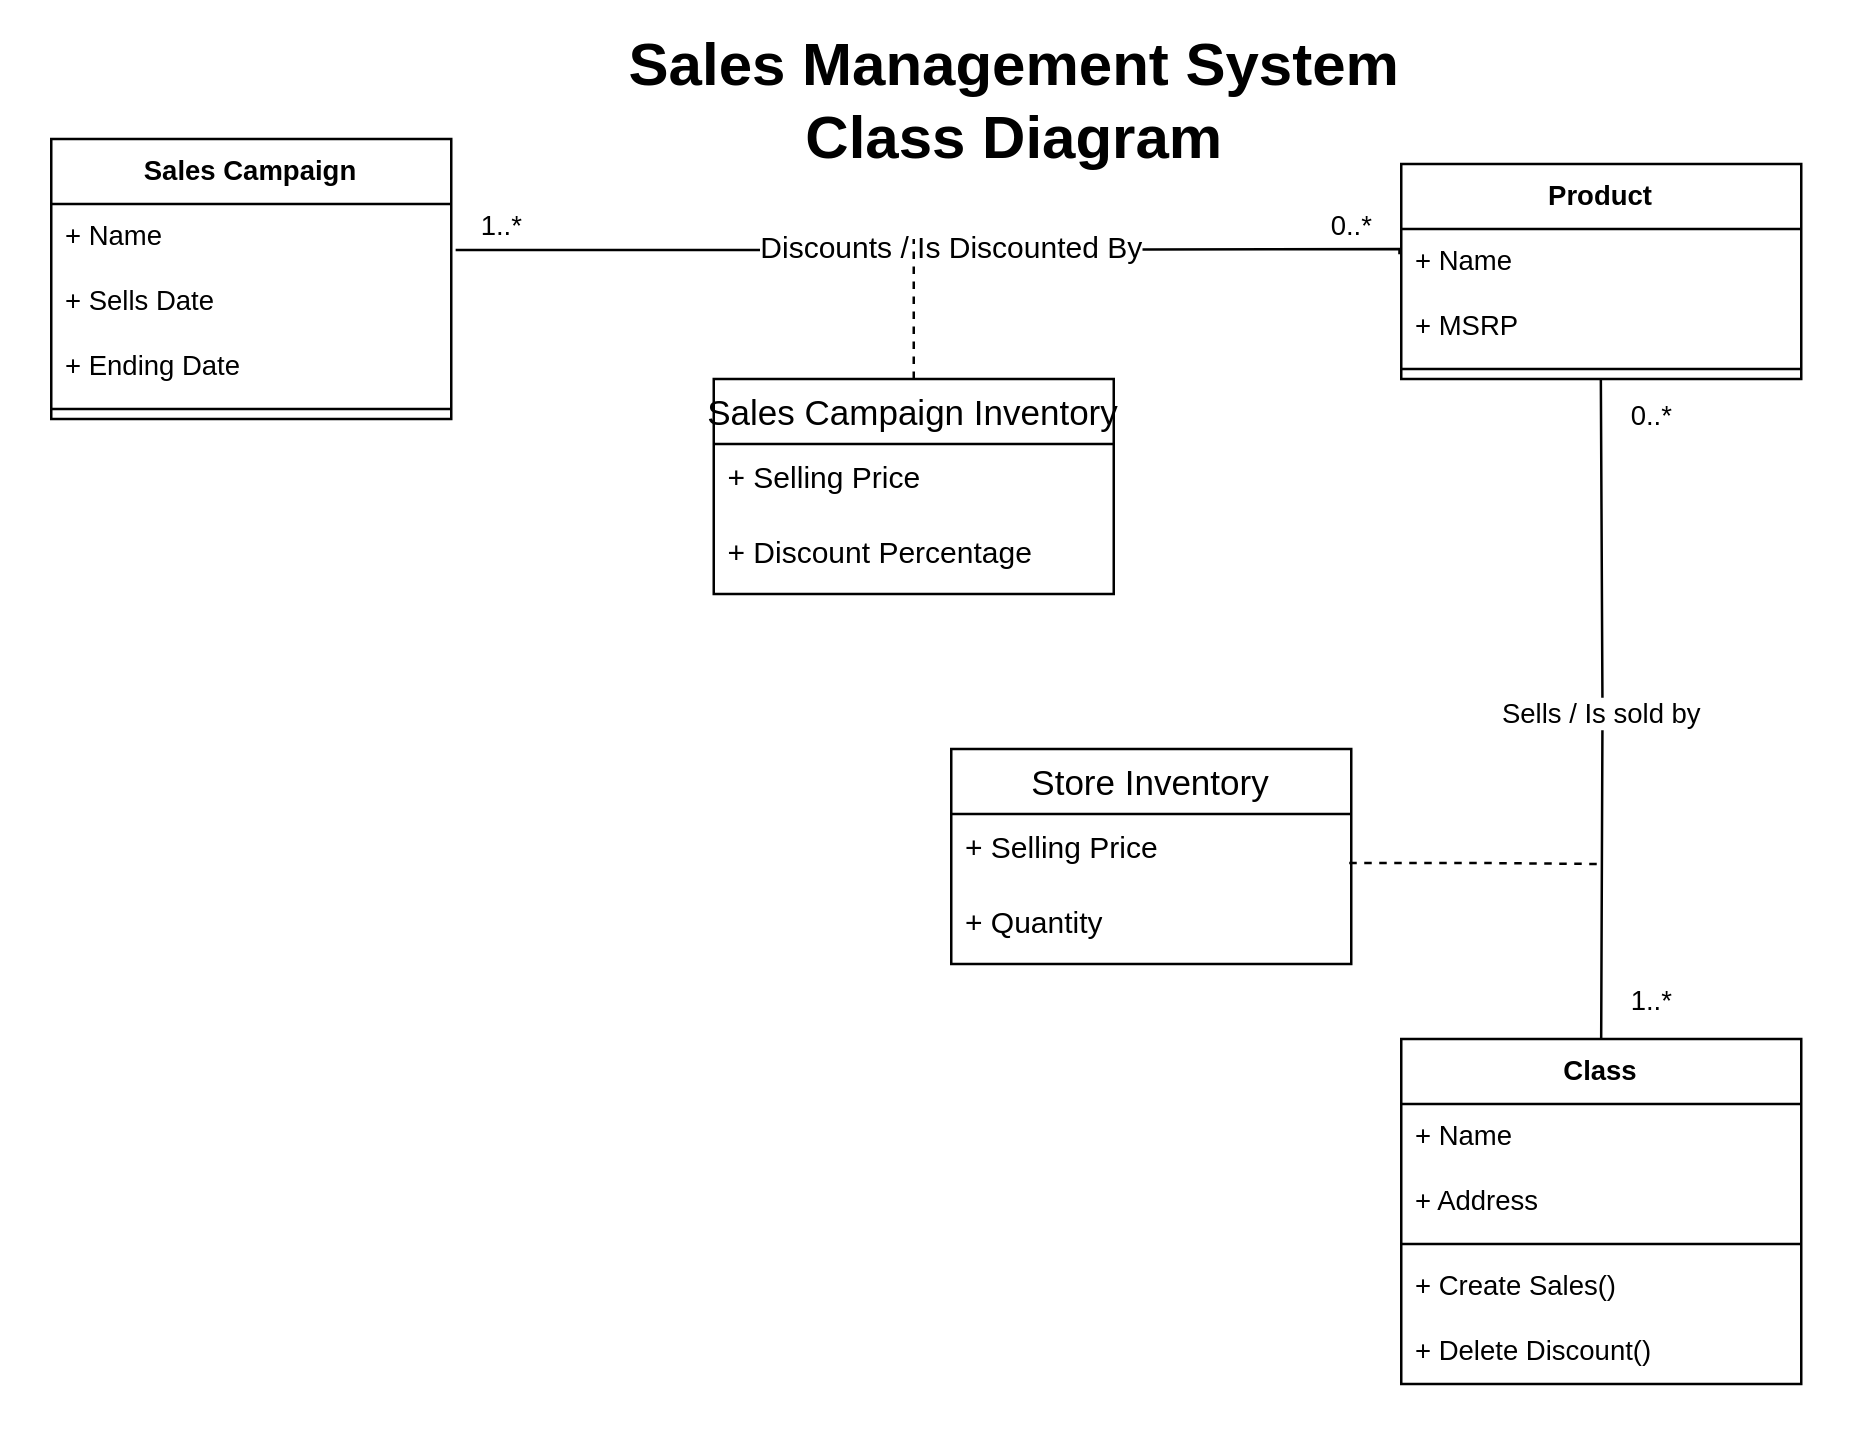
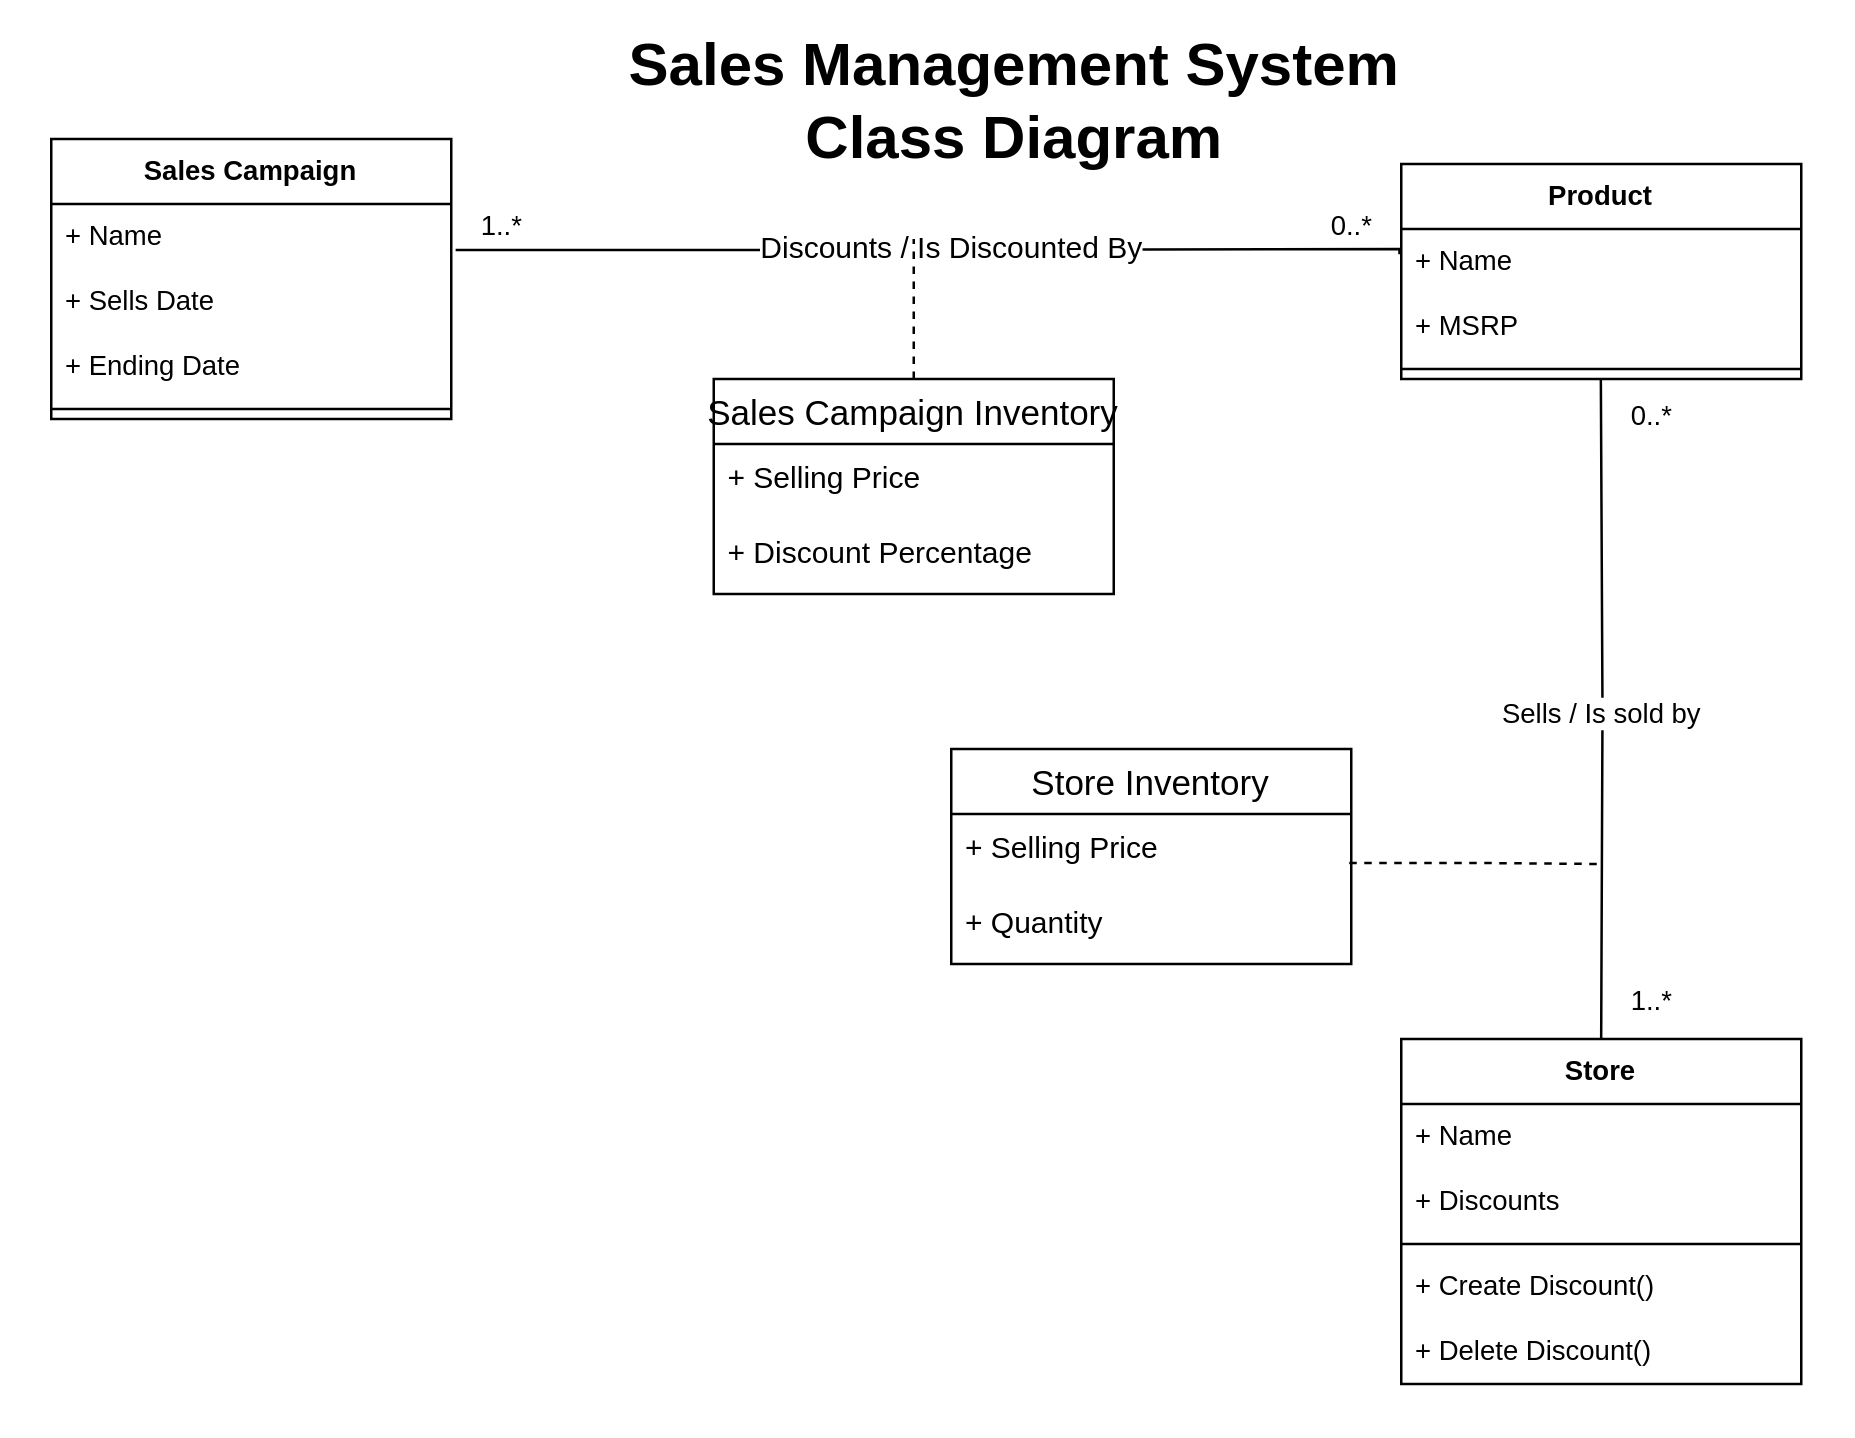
  <mxCell id="0" />
  <mxCell id="1" parent="0" />
  <mxCell id="2" style="edgeStyle=orthogonalEdgeStyle;shape=connector;rounded=0;orthogonalLoop=1;jettySize=auto;html=1;strokeColor=default;align=center;verticalAlign=middle;fontFamily=Helvetica;fontSize=11;fontColor=default;labelBackgroundColor=default;endArrow=none;endFill=0;entryX=0.499;entryY=1.005;entryDx=0;entryDy=0;entryPerimeter=0;" parent="1" edge="1"><mxGeometry relative="1" as="geometry"><mxPoint x="639.84" y="151.15" as="targetPoint" /><mxPoint x="639.966" y="415" as="sourcePoint" /></mxGeometry></mxCell>
  <mxCell id="3" value="Sells / Is sold by" style="edgeLabel;html=1;align=center;verticalAlign=middle;resizable=0;points=[];fontFamily=Helvetica;fontSize=11;fontColor=default;labelBackgroundColor=default;" parent="2" vertex="1" connectable="0"><mxGeometry x="-0.017" y="1" relative="1" as="geometry"><mxPoint as="offset" /></mxGeometry></mxCell>
  <mxCell id="4" style="edgeStyle=orthogonalEdgeStyle;shape=connector;rounded=0;orthogonalLoop=1;jettySize=auto;html=1;strokeColor=default;align=center;verticalAlign=middle;fontFamily=Helvetica;fontSize=11;fontColor=default;labelBackgroundColor=default;endArrow=none;endFill=0;exitX=0.995;exitY=0.653;exitDx=0;exitDy=0;dashed=1;exitPerimeter=0;" parent="1" edge="1"><mxGeometry relative="1" as="geometry"><mxPoint x="640" y="345" as="targetPoint" /><mxPoint x="539.2" y="344.59" as="sourcePoint" /><Array as="points"><mxPoint x="590" y="345" /></Array></mxGeometry></mxCell>
  <mxCell id="5" value="Store Inventory" style="swimlane;fontStyle=0;childLayout=stackLayout;horizontal=1;startSize=26;horizontalStack=0;resizeParent=1;resizeParentMax=0;resizeLast=0;collapsible=1;marginBottom=0;align=center;fontSize=14;" parent="1" vertex="1"><mxGeometry x="380" y="299" width="160" height="86" as="geometry" /></mxCell>
  <mxCell id="6" value="+ Selling Price" style="text;strokeColor=none;fillColor=none;spacingLeft=4;spacingRight=4;overflow=hidden;rotatable=0;points=[[0,0.5],[1,0.5]];portConstraint=eastwest;fontSize=12;whiteSpace=wrap;html=1;" parent="5" vertex="1"><mxGeometry y="26" width="160" height="30" as="geometry" /></mxCell>
  <mxCell id="7" value="+ Quantity" style="text;strokeColor=none;fillColor=none;spacingLeft=4;spacingRight=4;overflow=hidden;rotatable=0;points=[[0,0.5],[1,0.5]];portConstraint=eastwest;fontSize=12;whiteSpace=wrap;html=1;" parent="5" vertex="1"><mxGeometry y="56" width="160" height="30" as="geometry" /></mxCell>
  <mxCell id="8" value="Sales Management System&lt;div&gt;Class Diagram&lt;/div&gt;" style="text;strokeColor=none;fillColor=none;html=1;fontSize=24;fontStyle=1;verticalAlign=middle;align=center;" parent="1" vertex="1"><mxGeometry x="355" y="20" width="100" height="40" as="geometry" /></mxCell>
  <mxCell id="9" style="edgeStyle=orthogonalEdgeStyle;rounded=0;orthogonalLoop=1;jettySize=auto;html=1;endArrow=none;endFill=0;exitX=1.011;exitY=0.324;exitDx=0;exitDy=0;exitPerimeter=0;entryX=0.982;entryY=0.871;entryDx=0;entryDy=0;entryPerimeter=0;" parent="1" target="11" edge="1"><mxGeometry relative="1" as="geometry"><mxPoint x="181.76" y="99.424" as="sourcePoint" /><mxPoint x="490" y="97" as="targetPoint" /><Array as="points"><mxPoint x="369" y="99" /><mxPoint x="559" y="99" /></Array></mxGeometry></mxCell>
  <mxCell id="10" value="Discounts / Is Discounted By" style="edgeLabel;html=1;align=center;verticalAlign=middle;resizable=0;points=[];fontSize=12;" vertex="1" connectable="0" parent="9"><mxGeometry x="0.044" y="1" relative="1" as="geometry"><mxPoint as="offset" /></mxGeometry></mxCell>
  <mxCell id="11" value="0..*" style="text;html=1;align=center;verticalAlign=middle;resizable=0;points=[];autosize=1;strokeColor=none;fillColor=none;fontFamily=Helvetica;fontSize=11;fontColor=default;labelBackgroundColor=default;" parent="1" vertex="1"><mxGeometry x="520" y="75" width="40" height="30" as="geometry" /></mxCell>
  <mxCell id="12" value="0..*" style="text;html=1;align=center;verticalAlign=middle;resizable=0;points=[];autosize=1;strokeColor=none;fillColor=none;fontFamily=Helvetica;fontSize=11;fontColor=default;labelBackgroundColor=default;" parent="1" vertex="1"><mxGeometry x="640" y="151" width="40" height="30" as="geometry" /></mxCell>
  <mxCell id="13" value="1..*" style="text;html=1;align=center;verticalAlign=middle;resizable=0;points=[];autosize=1;strokeColor=none;fillColor=none;fontFamily=Helvetica;fontSize=11;fontColor=default;labelBackgroundColor=default;" parent="1" vertex="1"><mxGeometry x="640" y="385" width="40" height="30" as="geometry" /></mxCell>
  <mxCell id="14" value="Product" style="swimlane;fontStyle=1;align=center;verticalAlign=top;childLayout=stackLayout;horizontal=1;startSize=26;horizontalStack=0;resizeParent=1;resizeParentMax=0;resizeLast=0;collapsible=1;marginBottom=0;whiteSpace=wrap;html=1;fontFamily=Helvetica;fontSize=11;fontColor=default;labelBackgroundColor=default;" parent="1" vertex="1"><mxGeometry x="560" y="65" width="160" height="86" as="geometry" /></mxCell>
  <mxCell id="15" value="+ Name" style="text;strokeColor=none;fillColor=none;align=left;verticalAlign=top;spacingLeft=4;spacingRight=4;overflow=hidden;rotatable=0;points=[[0,0.5],[1,0.5]];portConstraint=eastwest;whiteSpace=wrap;html=1;fontFamily=Helvetica;fontSize=11;fontColor=default;labelBackgroundColor=default;" parent="14" vertex="1"><mxGeometry y="26" width="160" height="26" as="geometry" /></mxCell>
  <mxCell id="16" value="+ MSRP" style="text;strokeColor=none;fillColor=none;align=left;verticalAlign=top;spacingLeft=4;spacingRight=4;overflow=hidden;rotatable=0;points=[[0,0.5],[1,0.5]];portConstraint=eastwest;whiteSpace=wrap;html=1;fontFamily=Helvetica;fontSize=11;fontColor=default;labelBackgroundColor=default;" parent="14" vertex="1"><mxGeometry y="52" width="160" height="26" as="geometry" /></mxCell>
  <mxCell id="17" value="" style="line;strokeWidth=1;fillColor=none;align=left;verticalAlign=middle;spacingTop=-1;spacingLeft=3;spacingRight=3;rotatable=0;labelPosition=right;points=[];portConstraint=eastwest;strokeColor=inherit;fontFamily=Helvetica;fontSize=11;fontColor=default;labelBackgroundColor=default;" parent="14" vertex="1"><mxGeometry y="78" width="160" height="8" as="geometry" /></mxCell>
  <mxCell id="18" value="Sales Campaign" style="swimlane;fontStyle=1;align=center;verticalAlign=top;childLayout=stackLayout;horizontal=1;startSize=26;horizontalStack=0;resizeParent=1;resizeParentMax=0;resizeLast=0;collapsible=1;marginBottom=0;whiteSpace=wrap;html=1;fontFamily=Helvetica;fontSize=11;fontColor=default;labelBackgroundColor=default;" vertex="1" parent="1"><mxGeometry x="20" y="55" width="160" height="112" as="geometry" /></mxCell>
  <mxCell id="19" value="+ Name" style="text;strokeColor=none;fillColor=none;align=left;verticalAlign=top;spacingLeft=4;spacingRight=4;overflow=hidden;rotatable=0;points=[[0,0.5],[1,0.5]];portConstraint=eastwest;whiteSpace=wrap;html=1;fontFamily=Helvetica;fontSize=11;fontColor=default;labelBackgroundColor=default;" vertex="1" parent="18"><mxGeometry y="26" width="160" height="26" as="geometry" /></mxCell>
  <mxCell id="20" value="+ Sells Date" style="text;strokeColor=none;fillColor=none;align=left;verticalAlign=top;spacingLeft=4;spacingRight=4;overflow=hidden;rotatable=0;points=[[0,0.5],[1,0.5]];portConstraint=eastwest;whiteSpace=wrap;html=1;fontFamily=Helvetica;fontSize=11;fontColor=default;labelBackgroundColor=default;" vertex="1" parent="18"><mxGeometry y="52" width="160" height="26" as="geometry" /></mxCell>
  <mxCell id="21" value="+ Ending Date" style="text;strokeColor=none;fillColor=none;align=left;verticalAlign=top;spacingLeft=4;spacingRight=4;overflow=hidden;rotatable=0;points=[[0,0.5],[1,0.5]];portConstraint=eastwest;whiteSpace=wrap;html=1;fontFamily=Helvetica;fontSize=11;fontColor=default;labelBackgroundColor=default;" vertex="1" parent="18"><mxGeometry y="78" width="160" height="26" as="geometry" /></mxCell>
  <mxCell id="22" value="" style="line;strokeWidth=1;fillColor=none;align=left;verticalAlign=middle;spacingTop=-1;spacingLeft=3;spacingRight=3;rotatable=0;labelPosition=right;points=[];portConstraint=eastwest;strokeColor=inherit;fontFamily=Helvetica;fontSize=11;fontColor=default;labelBackgroundColor=default;" vertex="1" parent="18"><mxGeometry y="104" width="160" height="8" as="geometry" /></mxCell>
- <mxCell id="23" value="Class" style="swimlane;fontStyle=1;align=center;verticalAlign=top;childLayout=stackLayout;horizontal=1;startSize=26;horizontalStack=0;resizeParent=1;resizeParentMax=0;resizeLast=0;collapsible=1;marginBottom=0;whiteSpace=wrap;html=1;fontFamily=Helvetica;fontSize=11;fontColor=default;labelBackgroundColor=default;" parent="1" vertex="1"><mxGeometry x="560" y="415" width="160" height="138" as="geometry" /></mxCell>
+ <mxCell id="23" value="Store" style="swimlane;fontStyle=1;align=center;verticalAlign=top;childLayout=stackLayout;horizontal=1;startSize=26;horizontalStack=0;resizeParent=1;resizeParentMax=0;resizeLast=0;collapsible=1;marginBottom=0;whiteSpace=wrap;html=1;fontFamily=Helvetica;fontSize=11;fontColor=default;labelBackgroundColor=default;" parent="1" vertex="1"><mxGeometry x="560" y="415" width="160" height="138" as="geometry" /></mxCell>
  <mxCell id="24" value="+ Name" style="text;strokeColor=none;fillColor=none;align=left;verticalAlign=top;spacingLeft=4;spacingRight=4;overflow=hidden;rotatable=0;points=[[0,0.5],[1,0.5]];portConstraint=eastwest;whiteSpace=wrap;html=1;fontFamily=Helvetica;fontSize=11;fontColor=default;labelBackgroundColor=default;" parent="23" vertex="1"><mxGeometry y="26" width="160" height="26" as="geometry" /></mxCell>
- <mxCell id="25" value="+ Address" style="text;strokeColor=none;fillColor=none;align=left;verticalAlign=top;spacingLeft=4;spacingRight=4;overflow=hidden;rotatable=0;points=[[0,0.5],[1,0.5]];portConstraint=eastwest;whiteSpace=wrap;html=1;fontFamily=Helvetica;fontSize=11;fontColor=default;labelBackgroundColor=default;" vertex="1" parent="23"><mxGeometry y="52" width="160" height="26" as="geometry" /></mxCell>
+ <mxCell id="25" value="+ Discounts" style="text;strokeColor=none;fillColor=none;align=left;verticalAlign=top;spacingLeft=4;spacingRight=4;overflow=hidden;rotatable=0;points=[[0,0.5],[1,0.5]];portConstraint=eastwest;whiteSpace=wrap;html=1;fontFamily=Helvetica;fontSize=11;fontColor=default;labelBackgroundColor=default;" vertex="1" parent="23"><mxGeometry y="52" width="160" height="26" as="geometry" /></mxCell>
  <mxCell id="26" value="" style="line;strokeWidth=1;fillColor=none;align=left;verticalAlign=middle;spacingTop=-1;spacingLeft=3;spacingRight=3;rotatable=0;labelPosition=right;points=[];portConstraint=eastwest;strokeColor=inherit;fontFamily=Helvetica;fontSize=11;fontColor=default;labelBackgroundColor=default;" parent="23" vertex="1"><mxGeometry y="78" width="160" height="8" as="geometry" /></mxCell>
- <mxCell id="27" value="+ Create Sales()" style="text;strokeColor=none;fillColor=none;align=left;verticalAlign=top;spacingLeft=4;spacingRight=4;overflow=hidden;rotatable=0;points=[[0,0.5],[1,0.5]];portConstraint=eastwest;whiteSpace=wrap;html=1;fontFamily=Helvetica;fontSize=11;fontColor=default;labelBackgroundColor=default;" parent="23" vertex="1"><mxGeometry y="86" width="160" height="26" as="geometry" /></mxCell>
+ <mxCell id="27" value="+ Create Discount()" style="text;strokeColor=none;fillColor=none;align=left;verticalAlign=top;spacingLeft=4;spacingRight=4;overflow=hidden;rotatable=0;points=[[0,0.5],[1,0.5]];portConstraint=eastwest;whiteSpace=wrap;html=1;fontFamily=Helvetica;fontSize=11;fontColor=default;labelBackgroundColor=default;" parent="23" vertex="1"><mxGeometry y="86" width="160" height="26" as="geometry" /></mxCell>
  <mxCell id="28" value="+ Delete Discount()" style="text;strokeColor=none;fillColor=none;align=left;verticalAlign=top;spacingLeft=4;spacingRight=4;overflow=hidden;rotatable=0;points=[[0,0.5],[1,0.5]];portConstraint=eastwest;whiteSpace=wrap;html=1;fontFamily=Helvetica;fontSize=11;fontColor=default;labelBackgroundColor=default;" parent="23" vertex="1"><mxGeometry y="112" width="160" height="26" as="geometry" /></mxCell>
  <mxCell id="29" value="Sales Campaign Inventory" style="swimlane;fontStyle=0;childLayout=stackLayout;horizontal=1;startSize=26;horizontalStack=0;resizeParent=1;resizeParentMax=0;resizeLast=0;collapsible=1;marginBottom=0;align=center;fontSize=14;" vertex="1" parent="1"><mxGeometry x="285" y="151" width="160" height="86" as="geometry" /></mxCell>
  <mxCell id="30" value="+ Selling Price" style="text;strokeColor=none;fillColor=none;spacingLeft=4;spacingRight=4;overflow=hidden;rotatable=0;points=[[0,0.5],[1,0.5]];portConstraint=eastwest;fontSize=12;whiteSpace=wrap;html=1;" vertex="1" parent="29"><mxGeometry y="26" width="160" height="30" as="geometry" /></mxCell>
  <mxCell id="31" value="+ Discount Percentage" style="text;strokeColor=none;fillColor=none;spacingLeft=4;spacingRight=4;overflow=hidden;rotatable=0;points=[[0,0.5],[1,0.5]];portConstraint=eastwest;fontSize=12;whiteSpace=wrap;html=1;" vertex="1" parent="29"><mxGeometry y="56" width="160" height="30" as="geometry" /></mxCell>
  <mxCell id="32" style="edgeStyle=orthogonalEdgeStyle;shape=connector;rounded=0;orthogonalLoop=1;jettySize=auto;html=1;strokeColor=default;align=center;verticalAlign=middle;fontFamily=Helvetica;fontSize=11;fontColor=default;labelBackgroundColor=default;endArrow=none;endFill=0;exitX=0.5;exitY=0;exitDx=0;exitDy=0;dashed=1;" edge="1" parent="1" source="29"><mxGeometry relative="1" as="geometry"><mxPoint x="365" y="95" as="targetPoint" /><mxPoint x="380" y="135" as="sourcePoint" /><Array as="points"><mxPoint x="365" y="125" /><mxPoint x="365" y="125" /></Array></mxGeometry></mxCell>
  <mxCell id="33" value="1..*" style="text;html=1;align=center;verticalAlign=middle;resizable=0;points=[];autosize=1;strokeColor=none;fillColor=none;fontFamily=Helvetica;fontSize=11;fontColor=default;labelBackgroundColor=default;" vertex="1" parent="1"><mxGeometry x="180" y="75" width="40" height="30" as="geometry" /></mxCell>
